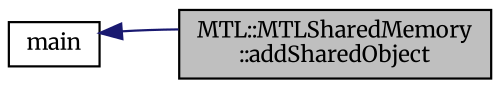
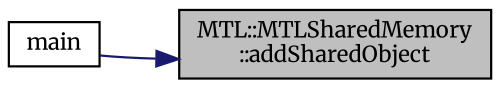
  digraph {
    rankdir=RL
    fontname=Merriweather
    node [color=black fontname=Merriweather fontsize=10 shape=record style=filled]
    n1 [fillcolor=grey75 fontcolor=black height=0.2 label="MTL::MTLSharedMemory\l::addSharedObject" width=0.4]
    n2 [fillcolor=white height=0.2 label=main width=0.4]
-   n2 -> n1 [color=midnightblue dir=back fontname=Merriweather fontsize=10 labelfontname=Helvetica labelfontsize=10 style=solid]
+   n1 -> n2 [color=midnightblue dir=back fontname=Merriweather fontsize=10 labelfontname=Helvetica labelfontsize=10 style=solid]
  }
